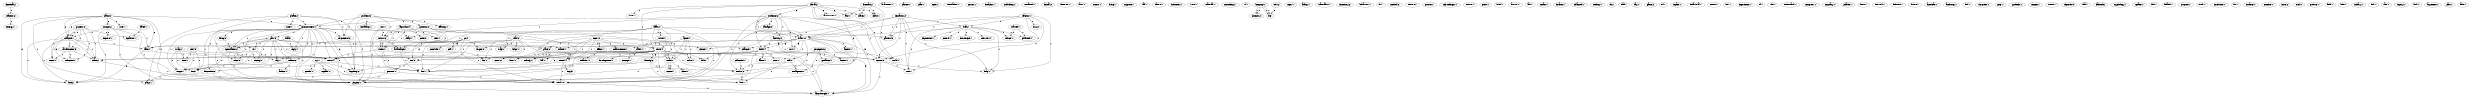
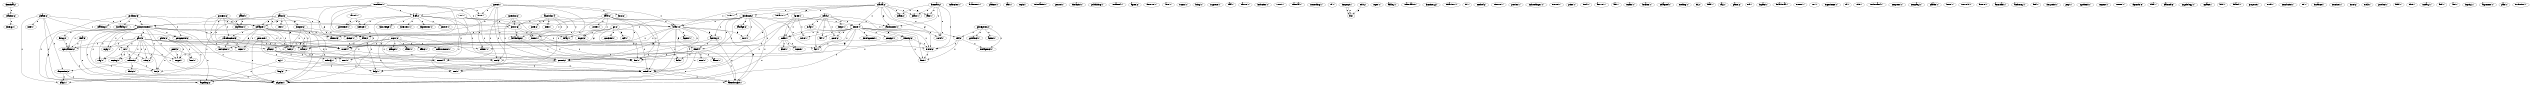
  digraph {
    n1 [label="chemical(2)"]
    n2 [label="reaction(2)"]
    n3 [label="energy(1)"]
    n4 [label="problem(3)"]
    n5 [label="realising(1)"]
    n6 [label="consciousness(7)"]
    n7 [label="perspective(2)"]
    n8 [label="question(2)"]
    n9 [label="anything(2)"]
    n10 [label="instability(1)"]
    n11 [label="colour(6)"]
    n12 [label="physics(1)"]
    n13 [label="pattern(3)"]
    n14 [label="wrote(4)"]
    n15 [label="delay(1)"]
    n16 [label="afterthought(1)"]
    n17 [label="part(3)"]
    n18 [label="re(1)"]
    n19 [label="reply(1)"]
    n20 [label="voice(2)"]
    n21 [label="reason(2)"]
    n22 [label="way(1)"]
    n23 [label="firing(2)"]
    n24 [label="speculation(2)"]
    n25 [label="isn(2)"]
    n26 [label="verge(1)"]
    n27 [label="seems(4)"]
    n28 [label="see(3)"]
    n29 [label="ask(1)"]
    n30 [label="choice(1)"]
    n31 [label="doesn(1)"]
    n32 [label="advantage(2)"]
    n33 [label="plays(1)"]
    n34 [label="don(1)"]
    n35 [label="society(1)"]
    n36 [label="matter(1)"]
    n37 [label="place(2)"]
    n38 [label="discussion(2)"]
    n39 [label="advice(1)"]
    n40 [label="mind(10)"]
    n41 [label="king(3)"]
    n42 [label="act(1)"]
    n43 [label="collection(1)"]
    n44 [label="claim(3)"]
    n45 [label="role(1)"]
    n46 [label="collapse(1)"]
    n47 [label="insight(2)"]
    n48 [label="take(2)"]
    n49 [label="look(2)"]
    n50 [label="wavefunction(3)"]
    n51 [label="reduction(1)"]
    n52 [label="vector(1)"]
    n53 [label="state(2)"]
-   n54 [label="emperor(1)"]
    n55 [label="awareness(1)"]
    n56 [label="patient(1)"]
    n57 [label="plan(1)"]
    n58 [label="topic(1)"]
    n59 [label="agree(1)"]
    n60 [label="sense(4)"]
    n61 [label="solve(1)"]
    n62 [label="mean(1)"]
    n63 [label="self(2)"]
    n64 [label="evolve(2)"]
    n65 [label="world(1)"]
    n66 [label="kill(1)"]
    n67 [label="identity(2)"]
    n68 [label="development(1)"]
    n69 [label="concept(1)"]
    n70 [label="line(1)"]
    n71 [label="cover(2)"]
    n72 [label="came(1)"]
    n73 [label="scene(1)"]
    n74 [label="intelligence(1)"]
    n75 [label="swap(1)"]
    n76 [label="stimulation(1)"]
    n77 [label="person(1)"]
    n78 [label="therapist(1)"]
    n79 [label="publishing(1)"]
    n80 [label="remained(1)"]
-   n81 [label="animal(2)"]
-   n82 [label="reaction(1)"]
+   n81 [label="agree(2)"]
+   n82 [label="green(1)"]
    n83 [label="form(2)"]
    n84 [label="area(2)"]
    n85 [label="brain(10)"]
+   n86 [label="time(1)"]
    n87 [label="cortex(2)"]
    n88 [label="rest(1)"]
    n89 [label="help(1)"]
    n90 [label="girlfriend(1)"]
    n91 [label="seduce(1)"]
    n92 [label="control(1)"]
    n93 [label="knowledge(1)"]
    n94 [label="interview(1)"]
    n95 [label="depression(1)"]
    n96 [label="activity(2)"]
    n97 [label="think(4)"]
    n98 [label="sort(1)"]
    n99 [label="access(1)"]
    n100 [label="flame(1)"]
    n101 [label="turn(1)"]
    n102 [label="observer(1)"]
    n103 [label="razor(1)"]
    n104 [label="occurs(1)"]
    n105 [label="bring(1)"]
    n106 [label="perception(2)"]
    n107 [label="guidance(1)"]
    n108 [label="action(1)"]
    n109 [label="suppose(1)"]
    n110 [label="half(1)"]
    n111 [label="nature(1)"]
    n112 [label="induction(1)"]
    n113 [label="worm(1)"]
    n114 [label="material(1)"]
    n115 [label="something(1)"]
-   n116 [label="sensation(2)"]
+   n116 [label="sensation(7)"]
    n117 [label="skarda(2)"]
    n118 [label="evidence(2)"]
    n119 [label="order(1)"]
    n120 [label="behavior(1)"]
    n121 [label="fact(1)"]
    n122 [label="make(2)"]
    n123 [label="randomness(1)"]
    n124 [label="chaos(1)"]
    n125 [label="damage(2)"]
    n126 [label="rd(1)"]
    n127 [label="kempmp(1)"]
-   n128 [label="phoenix(2)"]
    n129 [label="fi(3)"]
    n130 [label="occur(2)"]
    n131 [label="know(1)"]
    n132 [label="change(1)"]
    n133 [label="takes(1)"]
    n134 [label="effect(1)"]
    n135 [label="measurement(1)"]
    n136 [label="nobody(1)"]
    n137 [label="read(2)"]
    n138 [label="helps(1)"]
    n139 [label="roger(1)"]
    n140 [label="process(2)"]
    n141 [label="equation(1)"]
    n142 [label="go(2)"]
    n143 [label="conclude(1)"]
    n144 [label="cell(1)"]
    n145 [label="forget(2)"]
    n146 [label="ability(1)"]
    n147 [label="materialist(1)"]
    n148 [label="chemistry(2)"]
    n149 [label="behaviour(1)"]
    n150 [label="started(1)"]
    n151 [label="uk(1)"]
    n152 [label="method(2)"]
    n153 [label="mixture(1)"]
    n154 [label="please(2)"]
    n155 [label="note(1)"]
    n156 [label="portion(1)"]
    n157 [label="schroedinger(1)"]
    n158 [label="kalat(2)"]
    n159 [label="writes(1)"]
    n160 [label="algorithm(4)"]
    n161 [label="code(2)"]
    n162 [label="sees(1)"]
    n163 [label="ensure(1)"]
    n164 [label="point(1)"]
    n165 [label="book(1)"]
    n166 [label="answer(1)"]
    n167 [label="kax(1)"]
    n168 [label="won(1)"]
    n169 [label="occam(1)"]
    n170 [label="became(1)"]
    n171 [label="collapsed(1)"]
    n172 [label="nothing(1)"]
    n173 [label="ok(2)"]
    n174 [label="lead(1)"]
    n175 [label="day(1)"]
    n176 [label="game(2)"]
    n177 [label="ed(1)"]
    n178 [label="impact(1)"]
    n179 [label="behavioral(1)"]
    n180 [label="extent(1)"]
    n181 [label="kev(1)"]
    n182 [label="experience(1)"]
    n183 [label="sf(1)"]
    n184 [label="rule(1)"]
    n185 [label="understand(1)"]
    n186 [label="computer(1)"]
    n187 [label="company(1)"]
    n188 [label="freeman(2)"]
    n189 [label="pihatie(1)"]
    n190 [label="homo(1)"]
    n191 [label="network(1)"]
-   n192 [label="belmont(1)"]
    n193 [label="future(1)"]
    n194 [label="american(1)"]
    n195 [label="anthoney(1)"]
    n196 [label="feel(1)"]
    n197 [label="viewpoint(1)"]
    n198 [label="pmp(1)"]
    n199 [label="synthesis(1)"]
    n200 [label="respect(1)"]
    n201 [label="usenet(1)"]
    n202 [label="depends(8)"]
    n203 [label="idea(1)"]
    n204 [label="claimed(6)"]
    n205 [label="oulu(2)"]
    n206 [label="psychology(1)"]
    n207 [label="replace(1)"]
    n208 [label="link(1)"]
    n209 [label="try(1)"]
-   n210 [label="explain(1)"]
-   n211 [label="ponder(1)"]
    n212 [label="idea(3)"]
    n213 [label="petri(3)"]
    n214 [label="kem(1)"]
-   n215 [label="swap(2)"]
+   n215 [label="pihko(2)"]
    n216 [label="finland(1)"]
    n217 [label="purpose(1)"]
    n218 [label="truth(1)"]
    n219 [label="conclusion(1)"]
    n220 [label="bit(1)"]
    n221 [label="instance(1)"]
    n222 [label="penrose(1)"]
    n223 [label="consists(1)"]
    n224 [label="called(1)"]
    n225 [label="issue(2)"]
    n226 [label="trick(1)"]
    n227 [label="product(1)"]
    n228 [label="field(1)"]
    n229 [label="lobe(1)"]
    n230 [label="unitary(1)"]
    n231 [label="find(1)"]
    n232 [label="rate(1)"]
    n233 [label="inquiry(1)"]
-   n234 [label="kind(1)"]
    n235 [label="argument(1)"]
    n236 [label="pain(1)"]
-   n237 [label="take(1)"]
+   n237 [label="evolution(1)"]
    n1 -> n2 [label=1]
    n2 -> n3 [label=1]
    n4 -> n5 [label=1]
    n4 -> n6 [label=1]
    n4 -> n7 [label=1]
-   n4 -> n8 [label=1]
    n4 -> n9 [label=1]
    n4 -> n10 [label=1]
    n4 -> n11 [label=1]
    n6 -> n7 [label=1]
    n6 -> n9 [label=2]
    n6 -> n12 [label=1]
    n6 -> n13 [label=1]
    n6 -> n14 [label=1]
    n6 -> n15 [label=1]
    n6 -> n16 [label=1]
    n6 -> n17 [label=1]
    n6 -> n18 [label=1]
    n6 -> n19 [label=1]
    n6 -> n20 [label=1]
-   n6 -> n21 [label=1]
    n6 -> n22 [label=1]
    n6 -> n23 [label=1]
    n6 -> n24 [label=1]
    n6 -> n25 [label=1]
    n6 -> n26 [label=1]
    n7 -> n9 [label=1]
    n8 -> n11 [label=1]
    n8 -> n27 [label=1]
    n8 -> n28 [label=1]
    n8 -> n29 [label=1]
    n11 -> n30 [label=1]
    n11 -> n31 [label=1]
    n11 -> n31 [label=1]
    n11 -> n32 [label=1]
    n14 -> n26 [label=1]
    n14 -> n34 [label=1]
    n17 -> n12 [label=1]
    n17 -> n14 [label=1]
    n17 -> n18 [label=1]
    n17 -> n19 [label=1]
    n17 -> n20 [label=1]
    n17 -> n21 [label=1]
    n17 -> n22 [label=1]
    n17 -> n24 [label=1]
    n17 -> n25 [label=1]
    n17 -> n35 [label=1]
    n17 -> n36 [label=1]
    n17 -> n37 [label=1]
    n18 -> n20 [label=1]
    n18 -> n21 [label=1]
    n18 -> n22 [label=1]
-   n18 -> n25 [label=1]
    n18 -> n26 [label=1]
    n18 -> n35 [label=1]
    n21 -> n25 [label=1]
    n21 -> n38 [label=1]
    n21 -> n39 [label=1]
    n23 -> n24 [label=1]
    n24 -> n12 [label=1]
-   n27 -> n9 [label=1]
+   n41 -> n9 [label=1]
    n27 -> n40 [label=1]
    n27 -> n41 [label=1]
    n31 -> n14 [label=1]
    n31 -> n34 [label=1]
    n31 -> n34 [label=1]
    n31 -> n42 [label=1]
    n32 -> n34 [label=1]
    n37 -> n27 [label=1]
    n37 -> n28 [label=1]
    n37 -> n131 [label=1]
    n37 -> n136 [label=1]
    n38 -> n12 [label=1]
    n38 -> n33 [label=1]
    n40 -> n16 [label=1]
    n44 -> n6 [label=1]
    n44 -> n12 [label=1]
    n44 -> n33 [label=1]
    n44 -> n45 [label=1]
    n44 -> n46 [label=2]
    n44 -> n46 [label=2]
    n44 -> n47 [label=2]
    n44 -> n48 [label=2]
    n44 -> n49 [label=2]
    n46 -> n48 [label=1]
    n46 -> n49 [label=1]
    n46 -> n49 [label=1]
    n46 -> n50 [label=1]
    n46 -> n51 [label=2]
    n46 -> n52 [label=1]
    n46 -> n53 [label=1]
    n46 -> n53 [label=1]
    n47 -> n12 [label=1]
    n47 -> n40 [label=1]
-   n47 -> n46 [label=1]
    n47 -> n48 [label=1]
    n47 -> n49 [label=1]
-   n47 -> n54 [label=1]
    n48 -> n14 [label=1]
    n48 -> n49 [label=2]
    n50 -> n51 [label=1]
    n50 -> n52 [label=1]
    n50 -> n53 [label=1]
    n53 -> n40 [label=1]
    n59 -> n12 [label=1]
    n59 -> n60 [label=1]
    n59 -> n61 [label=1]
    n59 -> n62 [label=1]
    n59 -> n62 [label=1]
    n60 -> n12 [label=1]
    n60 -> n34 [label=3]
    n60 -> n42 [label=1]
    n60 -> n61 [label=1]
    n60 -> n62 [label=1]
    n60 -> n62 [label=1]
    n60 -> n63 [label=1]
    n60 -> n64 [label=1]
    n60 -> n65 [label=1]
    n60 -> n66 [label=1]
    n60 -> n67 [label=2]
    n60 -> n68 [label=1]
    n60 -> n69 [label=1]
    n60 -> n70 [label=1]
    n60 -> n71 [label=1]
    n62 -> n12 [label=1]
    n62 -> n72 [label=1]
    n62 -> n73 [label=1]
    n62 -> n73 [label=1]
    n63 -> n64 [label=1]
    n63 -> n70 [label=1]
    n63 -> n74 [label=1]
    n64 -> n70 [label=1]
    n67 -> n34 [label=1]
+   n67 -> n42 [label=1]
    n67 -> n64 [label=1]
    n67 -> n70 [label=1]
    n82 -> n13 [label=1]
    n82 -> n83 [label=1]
    n82 -> n84 [label=1]
    n82 -> n85 [label=1]
+   n82 -> n86 [label=1]
    n82 -> n87 [label=1]
    n82 -> n88 [label=1]
    n82 -> n89 [label=1]
    n84 -> n85 [label=1]
+   n84 -> n87 [label=1]
    n84 -> n88 [label=1]
    n84 -> n89 [label=1]
    n84 -> n90 [label=1]
    n84 -> n91 [label=1]
    n84 -> n92 [label=1]
    n84 -> n93 [label=1]
    n84 -> n94 [label=1]
    n84 -> n95 [label=1]
    n85 -> n12 [label=1]
    n85 -> n16 [label=3]
    n85 -> n24 [label=1]
    n85 -> n36 [label=1]
    n85 -> n40 [label=4]
    n85 -> n53 [label=1]
    n85 -> n87 [label=3]
-   n85 -> n132 [label=3]
+   n85 -> n96 [label=3]
    n85 -> n97 [label=3]
    n85 -> n98 [label=3]
    n85 -> n99 [label=1]
    n87 -> n16 [label=1]
    n87 -> n88 [label=1]
    n87 -> n89 [label=1]
    n96 -> n16 [label=1]
    n96 -> n87 [label=1]
    n96 -> n97 [label=1]
    n97 -> n16 [label=1]
    n97 -> n27 [label=1]
    n97 -> n28 [label=1]
    n97 -> n29 [label=1]
    n97 -> n40 [label=1]
    n97 -> n87 [label=1]
    n97 -> n100 [label=1]
    n97 -> n101 [label=1]
    n106 -> n63 [label=1]
    n106 -> n74 [label=1]
    n106 -> n107 [label=1]
    n106 -> n108 [label=1]
    n116 -> n13 [label=1]
    n116 -> n30 [label=1]
    n116 -> n84 [label=1]
    n116 -> n85 [label=1]
+   n116 -> n86 [label=1]
    n116 -> n87 [label=1]
    n116 -> n88 [label=1]
    n116 -> n89 [label=1]
    n117 -> n60 [label=1]
    n117 -> n64 [label=2]
    n117 -> n65 [label=1]
    n117 -> n85 [label=1]
    n117 -> n118 [label=2]
    n117 -> n119 [label=1]
-   n60 -> n120 [label=1]
+   n117 -> n120 [label=1]
    n117 -> n121 [label=2]
    n117 -> n122 [label=1]
    n117 -> n123 [label=2]
    n117 -> n124 [label=1]
    n118 -> n6 [label=1]
    n118 -> n15 [label=1]
    n118 -> n16 [label=1]
    n118 -> n40 [label=1]
    n118 -> n64 [label=1]
    n118 -> n85 [label=1]
    n118 -> n87 [label=1]
    n118 -> n96 [label=1]
    n118 -> n97 [label=1]
    n118 -> n98 [label=1]
+   n118 -> n123 [label=1]
    n118 -> n125 [label=1]
-   n127 -> n128 [label=1]
-   n127 -> n128 [label=1]
    n127 -> n129 [label=1]
    n127 -> n129 [label=1]
    n130 -> n27 [label=1]
    n130 -> n37 [label=1]
    n130 -> n131 [label=1]
    n130 -> n132 [label=1]
    n130 -> n133 [label=1]
    n130 -> n134 [label=1]
    n130 -> n135 [label=1]
    n130 -> n136 [label=1]
    n137 -> n14 [label=1]
    n137 -> n34 [label=1]
    n137 -> n42 [label=1]
    n137 -> n60 [label=1]
    n137 -> n66 [label=1]
+   n137 -> n67 [label=1]
    n137 -> n71 [label=1]
    n137 -> n75 [label=1]
    n137 -> n138 [label=1]
    n140 -> n46 [label=1]
    n140 -> n46 [label=1]
    n140 -> n50 [label=1]
    n140 -> n51 [label=1]
    n140 -> n52 [label=1]
    n140 -> n53 [label=1]
    n140 -> n141 [label=1]
    n142 -> n14 [label=2]
    n142 -> n34 [label=1]
    n142 -> n40 [label=1]
    n142 -> n48 [label=1]
    n142 -> n143 [label=1]
    n142 -> n144 [label=3]
    n142 -> n145 [label=1]
    n150 -> n90 [label=1]
    n150 -> n91 [label=1]
    n154 -> n6 [label=1]
    n154 -> n7 [label=1]
    n154 -> n12 [label=1]
    n154 -> n33 [label=1]
    n154 -> n38 [label=1]
    n154 -> n155 [label=1]
    n158 -> n14 [label=1]
    n158 -> n34 [label=1]
    n158 -> n40 [label=1]
    n158 -> n48 [label=1]
    n158 -> n53 [label=1]
    n158 -> n85 [label=1]
    n158 -> n145 [label=1]
    n158 -> n159 [label=1]
    n160 -> n11 [label=1]
    n160 -> n31 [label=1]
    n160 -> n31 [label=1]
    n160 -> n32 [label=1]
    n160 -> n161 [label=1]
    n160 -> n162 [label=1]
    n168 -> n11 [label=1]
    n168 -> n12 [label=1]
    n168 -> n28 [label=1]
-   n43 -> n64 [label=1]
+   n168 -> n36 [label=1]
+   n188 -> n64 [label=1]
    n188 -> n65 [label=1]
    n188 -> n121 [label=1]
    n188 -> n122 [label=1]
+   n188 -> n123 [label=1]
    n188 -> n124 [label=1]
    n205 -> n129 [label=2]
    n209 -> n9 [label=1]
    n209 -> n40 [label=1]
-   n209 -> n210 [label=1]
-   n209 -> n211 [label=1]
    n212 -> n12 [label=1]
    n212 -> n24 [label=1]
-   n213 -> n14 [label=1]
+   n7 -> n14 [label=1]
    n213 -> n25 [label=1]
    n213 -> n26 [label=1]
    n213 -> n214 [label=1]
    n215 -> n14 [label=1]
    n215 -> n25 [label=1]
    n215 -> n26 [label=1]
    n215 -> n214 [label=1]
    n222 -> n12 [label=1]
-   n28 -> n222 [label=1]
+   n222 -> n28 [label=1]
    n222 -> n40 [label=1]
    n222 -> n49 [label=1]
    n224 -> n141 [label=1]
  }
